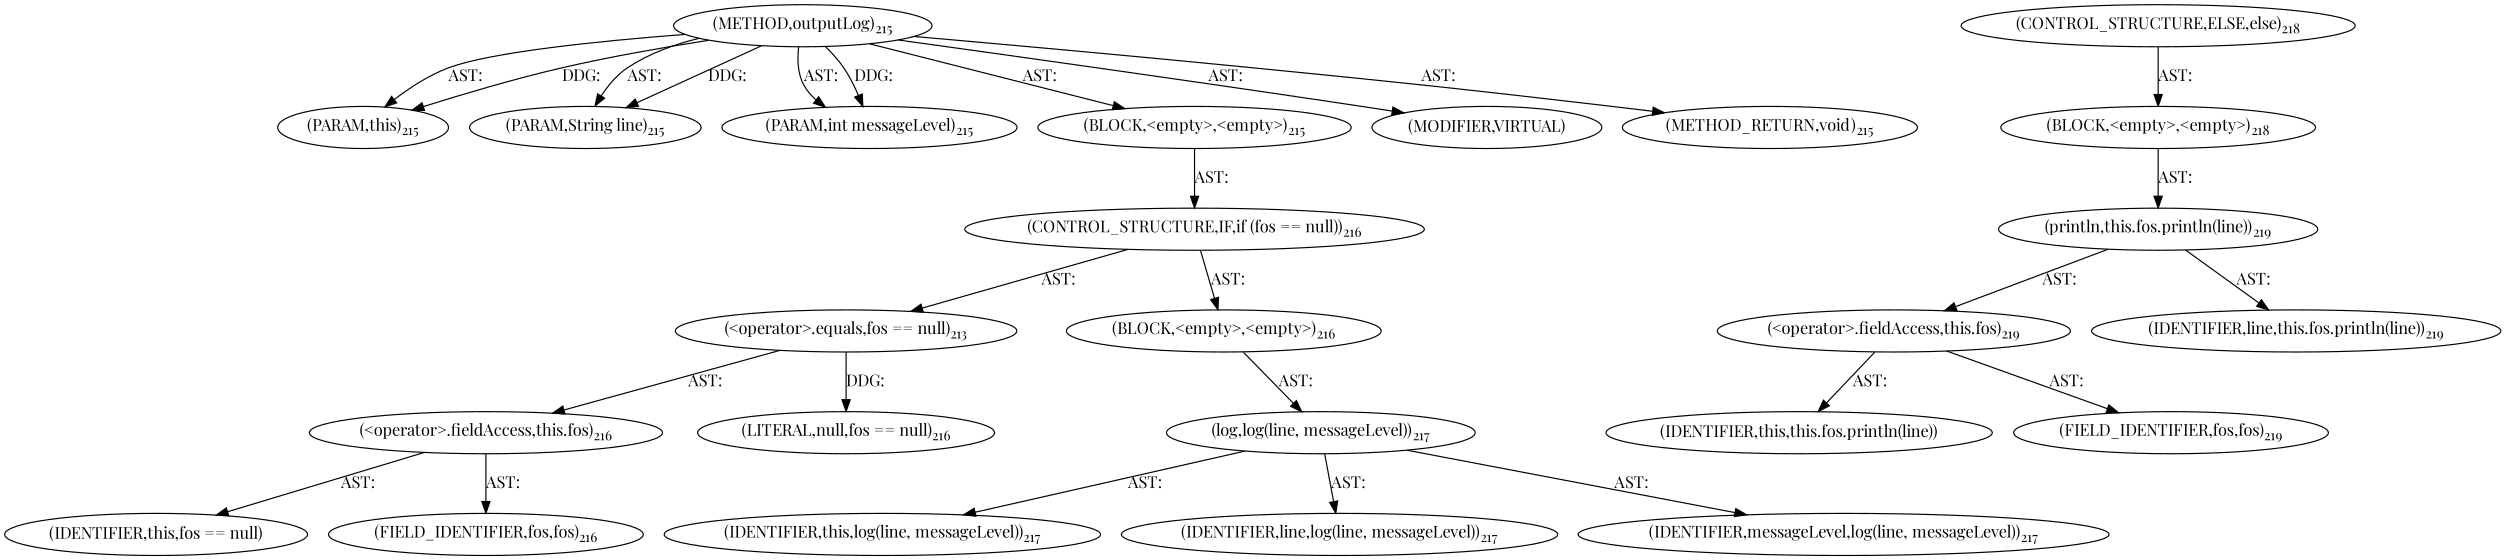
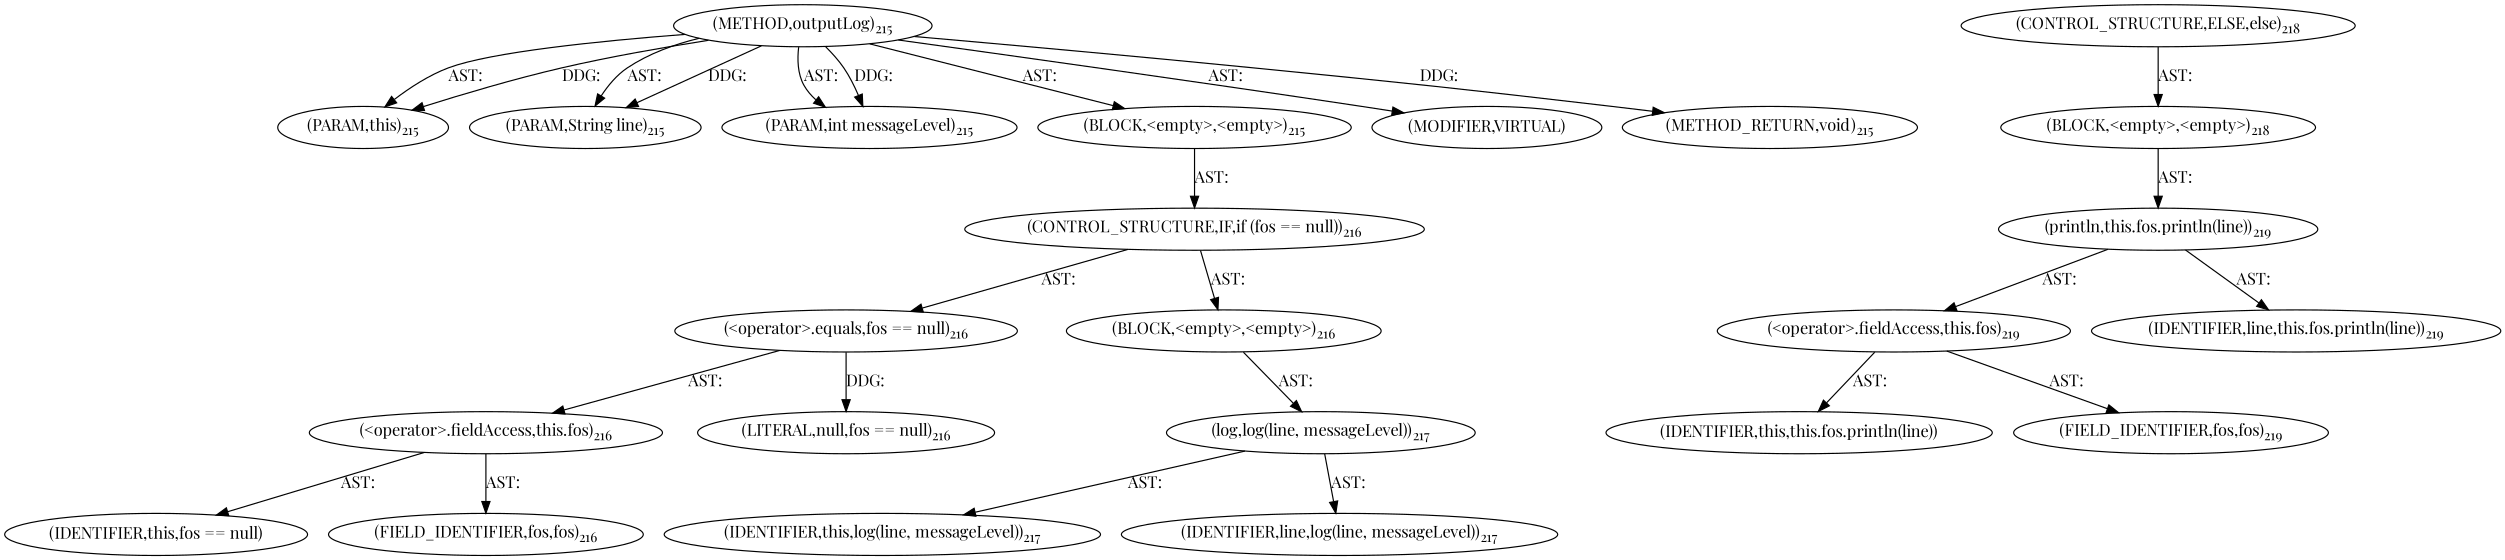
  digraph {
    fontname="Playfair Display"
    node [fontname="Playfair Display"]
    edge [fontname="Playfair Display"]
    n1 [label=<(METHOD,outputLog)<SUB>215</SUB>>]
    n2 [label=<(PARAM,this)<SUB>215</SUB>>]
    n3 [label=<(PARAM,String line)<SUB>215</SUB>>]
    n4 [label=<(PARAM,int messageLevel)<SUB>215</SUB>>]
    n5 [label=<(BLOCK,&lt;empty&gt;,&lt;empty&gt;)<SUB>215</SUB>>]
    n6 [label=<(MODIFIER,VIRTUAL)>]
    n7 [label=<(METHOD_RETURN,void)<SUB>215</SUB>>]
    n8 [label=<(CONTROL_STRUCTURE,IF,if (fos == null))<SUB>216</SUB>>]
-   n9 [label=<(&lt;operator&gt;.equals,fos == null)<SUB>213</SUB>>]
+   n9 [label=<(&lt;operator&gt;.equals,fos == null)<SUB>216</SUB>>]
    n10 [label=<(BLOCK,&lt;empty&gt;,&lt;empty&gt;)<SUB>216</SUB>>]
    n11 [label=<(&lt;operator&gt;.fieldAccess,this.fos)<SUB>216</SUB>>]
    n12 [label=<(LITERAL,null,fos == null)<SUB>216</SUB>>]
    n13 [label=<(log,log(line, messageLevel))<SUB>217</SUB>>]
    n14 [label=<(CONTROL_STRUCTURE,ELSE,else)<SUB>218</SUB>>]
    n15 [label=<(BLOCK,&lt;empty&gt;,&lt;empty&gt;)<SUB>218</SUB>>]
    n16 [label=<(IDENTIFIER,this,fos == null)>]
    n17 [label=<(FIELD_IDENTIFIER,fos,fos)<SUB>216</SUB>>]
    n18 [label=<(IDENTIFIER,this,log(line, messageLevel))<SUB>217</SUB>>]
    n19 [label=<(IDENTIFIER,line,log(line, messageLevel))<SUB>217</SUB>>]
-   n20 [label=<(IDENTIFIER,messageLevel,log(line, messageLevel))<SUB>217</SUB>>]
    n21 [label=<(println,this.fos.println(line))<SUB>219</SUB>>]
    n22 [label=<(&lt;operator&gt;.fieldAccess,this.fos)<SUB>219</SUB>>]
    n23 [label=<(IDENTIFIER,line,this.fos.println(line))<SUB>219</SUB>>]
    n24 [label=<(IDENTIFIER,this,this.fos.println(line))>]
    n25 [label=<(FIELD_IDENTIFIER,fos,fos)<SUB>219</SUB>>]
    n1 -> n2 [label="AST: "]
    n1 -> n2 [label="DDG: "]
    n1 -> n3 [label="AST: "]
    n1 -> n3 [label="DDG: "]
    n1 -> n4 [label="AST: "]
    n1 -> n4 [label="DDG: "]
    n1 -> n5 [label="AST: "]
    n1 -> n6 [label="AST: "]
-   n1 -> n7 [label="AST: "]
+   n1 -> n7 [label="DDG: "]
    n5 -> n8 [label="AST: "]
    n8 -> n9 [label="AST: "]
    n8 -> n10 [label="AST: "]
    n9 -> n11 [label="AST: "]
    n9 -> n12 [label="DDG: "]
    n10 -> n13 [label="AST: "]
    n11 -> n16 [label="AST: "]
    n11 -> n17 [label="AST: "]
    n13 -> n18 [label="AST: "]
    n13 -> n19 [label="AST: "]
-   n13 -> n20 [label="AST: "]
    n14 -> n15 [label="AST: "]
    n15 -> n21 [label="AST: "]
    n21 -> n22 [label="AST: "]
    n21 -> n23 [label="AST: "]
    n22 -> n24 [label="AST: "]
    n22 -> n25 [label="AST: "]
  }
